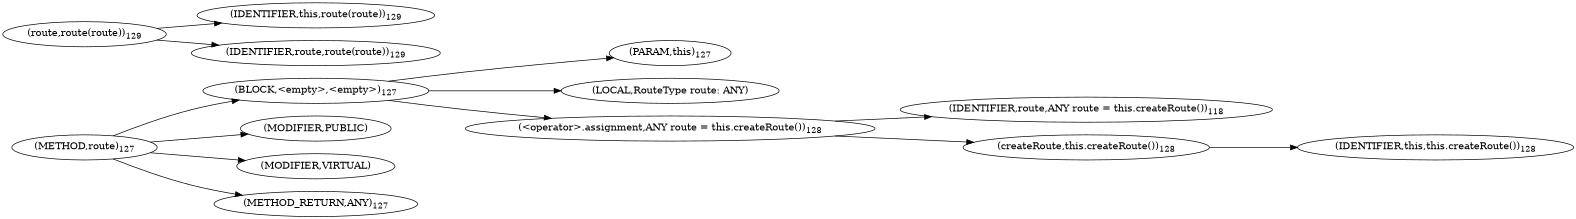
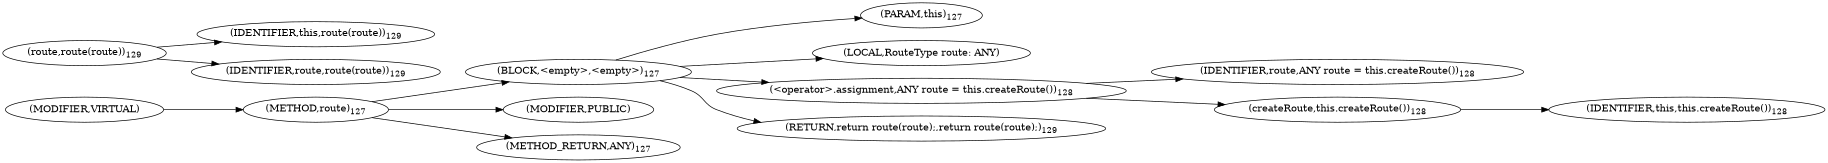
  digraph {
    rankdir=LR
    n1 [label=<(METHOD,route)<SUB>127</SUB>>]
    n2 [label=<(BLOCK,&lt;empty&gt;,&lt;empty&gt;)<SUB>127</SUB>>]
    n3 [label=<(MODIFIER,PUBLIC)>]
    n4 [label=<(MODIFIER,VIRTUAL)>]
    n5 [label=<(METHOD_RETURN,ANY)<SUB>127</SUB>>]
    n6 [label=<(PARAM,this)<SUB>127</SUB>>]
    n7 [label=<(LOCAL,RouteType route: ANY)>]
    n8 [label=<(&lt;operator&gt;.assignment,ANY route = this.createRoute())<SUB>128</SUB>>]
-   n10 [label=<(IDENTIFIER,route,ANY route = this.createRoute())<SUB>118</SUB>>]
+   n9 [label=<(RETURN,return route(route);,return route(route);)<SUB>129</SUB>>]
+   n10 [label=<(IDENTIFIER,route,ANY route = this.createRoute())<SUB>128</SUB>>]
    n11 [label=<(createRoute,this.createRoute())<SUB>128</SUB>>]
    n12 [label=<(IDENTIFIER,this,this.createRoute())<SUB>128</SUB>>]
    n13 [label=<(route,route(route))<SUB>129</SUB>>]
    n14 [label=<(IDENTIFIER,this,route(route))<SUB>129</SUB>>]
    n15 [label=<(IDENTIFIER,route,route(route))<SUB>129</SUB>>]
    n1 -> n2
    n1 -> n3
-   n1 -> n4
+   n4 -> n1
    n1 -> n5
    n2 -> n6
    n2 -> n7
    n2 -> n8
+   n2 -> n9
    n8 -> n10
    n8 -> n11
    n11 -> n12
    n13 -> n14
    n13 -> n15
  }
